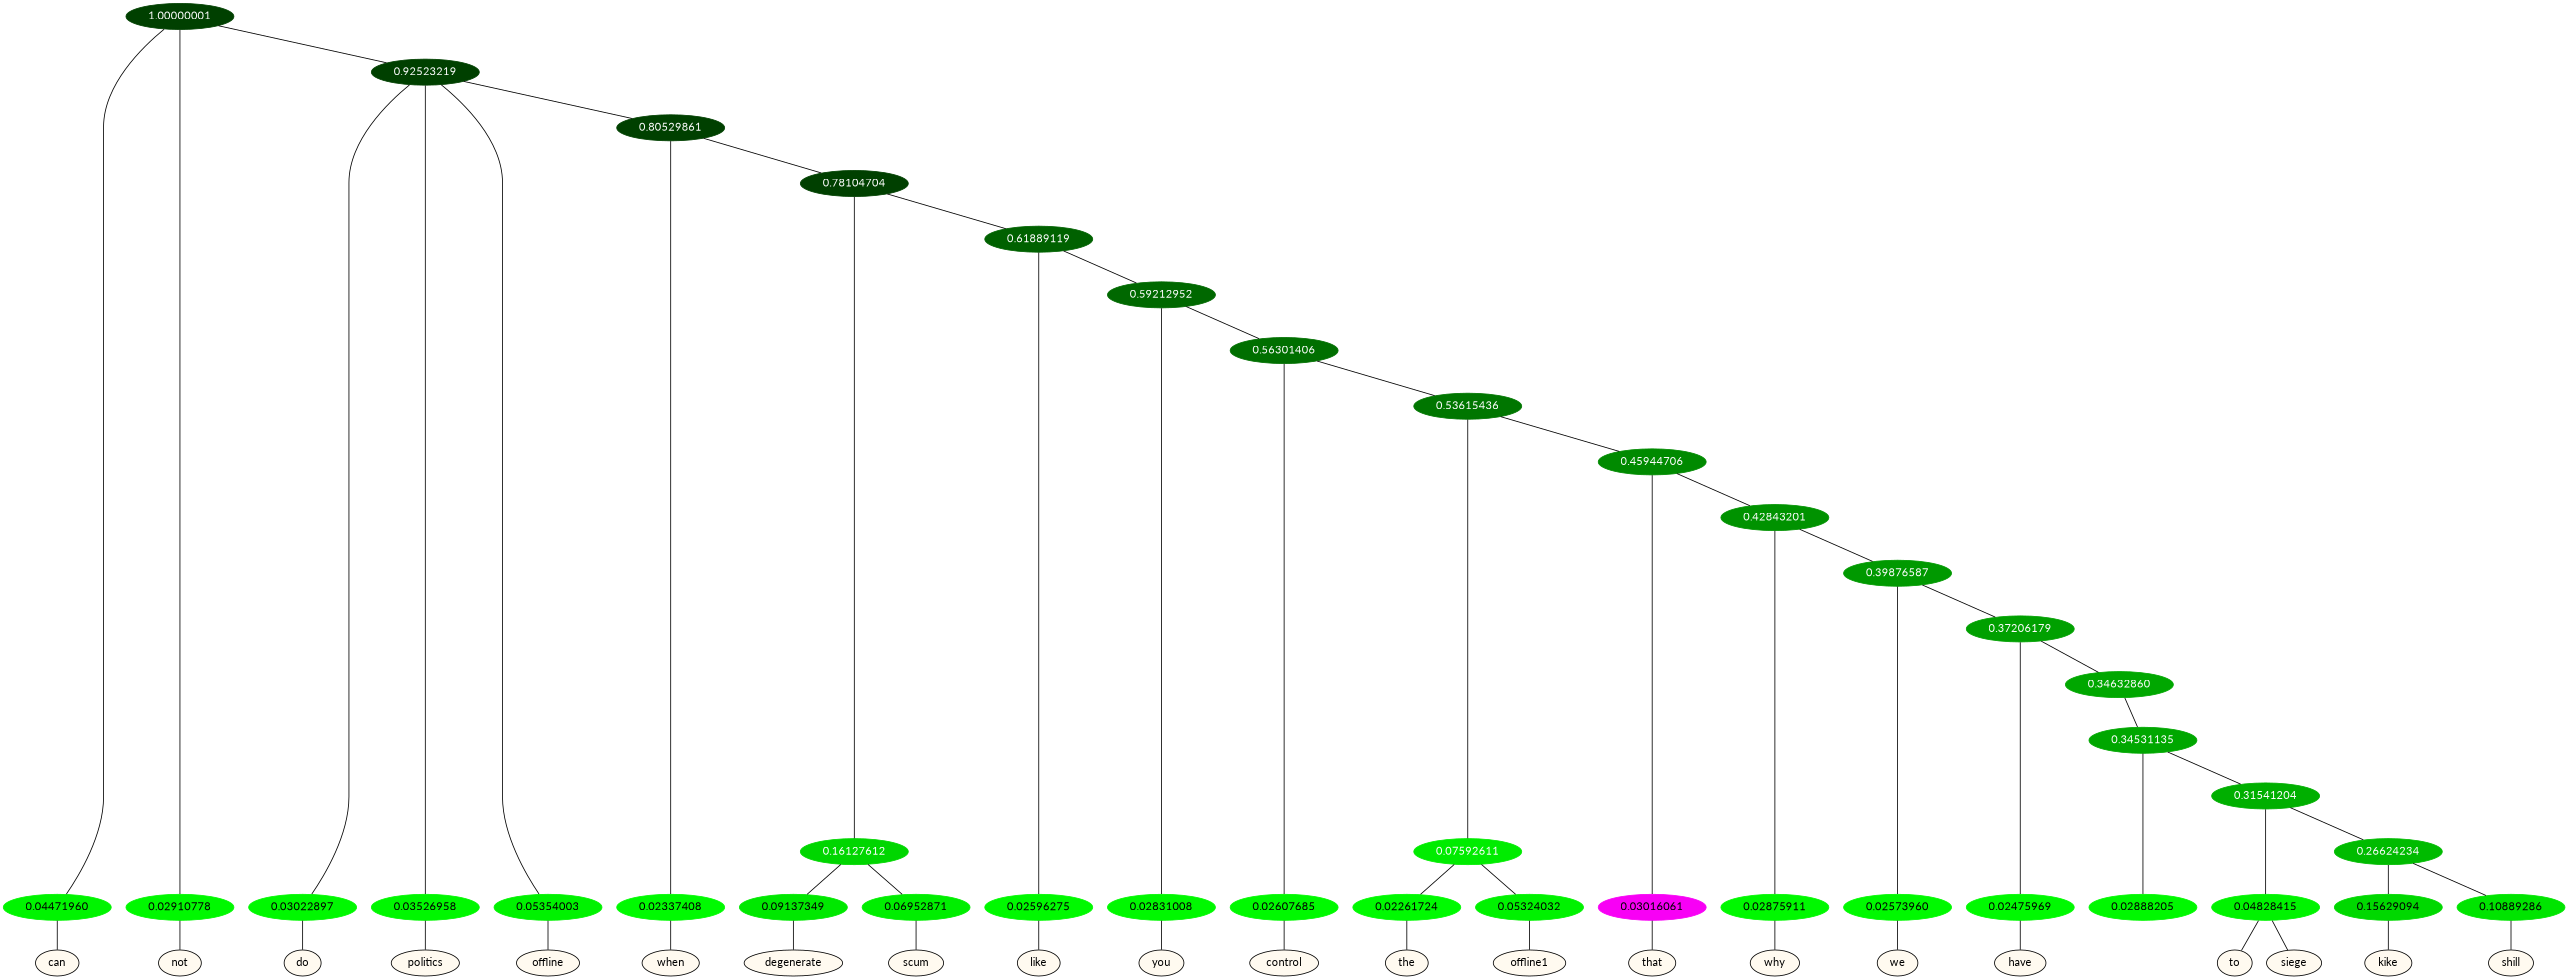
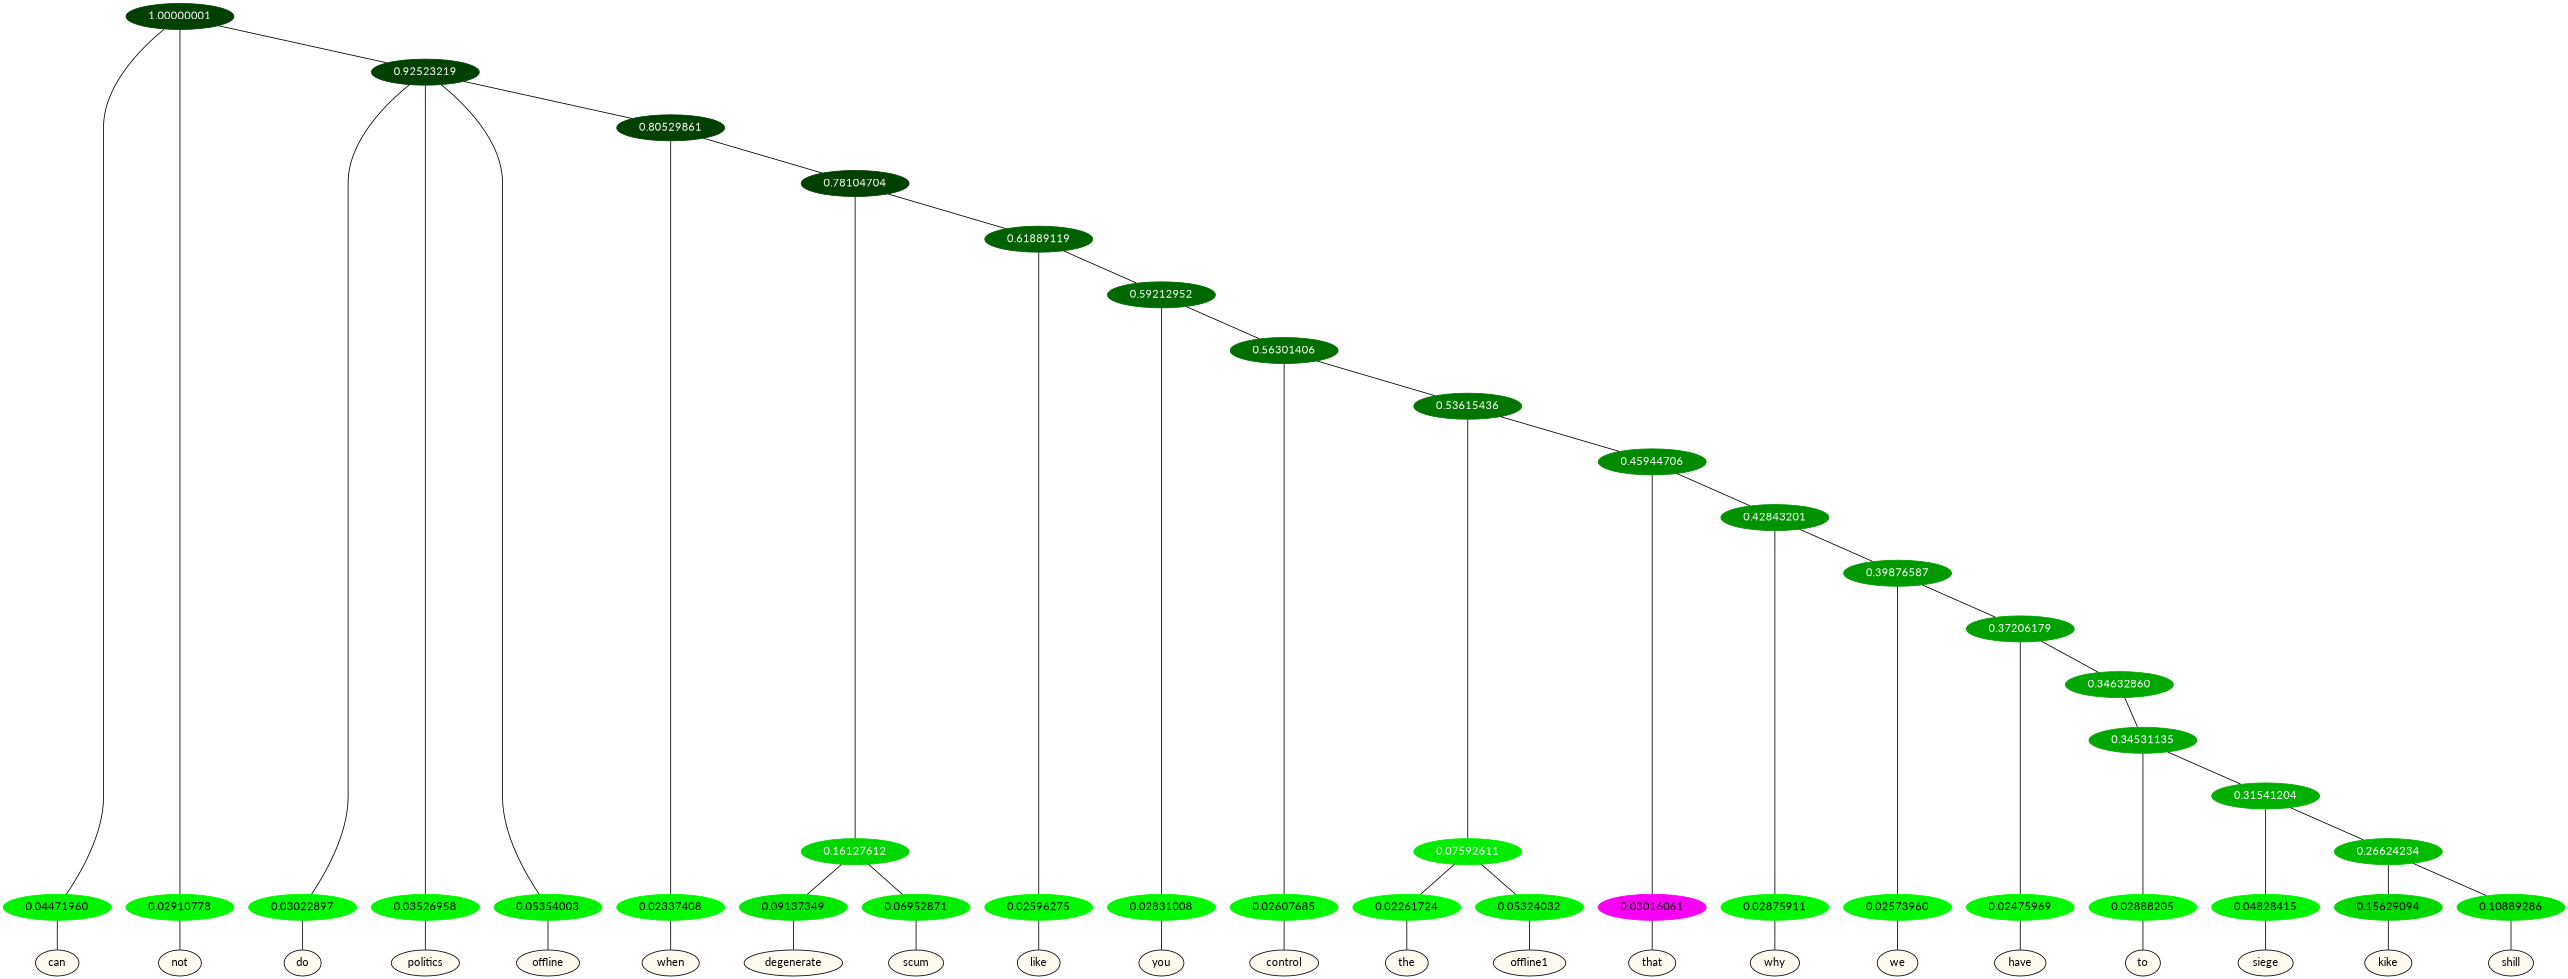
  graph {
    fontname=Lato
    node [color=black fontname=Lato format=png nodesep=0.001 ordering=out overlap_scaling=0.01 ranksep=0.001 style=filled]
    edge [fontname=Lato]
    n1 [fillcolor=floralwhite height=0.15 label=can style="filled,solid" width=0.15]
    n2 [fillcolor=floralwhite height=0.15 label=not style="filled,solid" width=0.15]
    n3 [fillcolor=floralwhite height=0.15 label=do style="filled,solid" width=0.15]
    n4 [fillcolor=floralwhite height=0.15 label=politics style="filled,solid" width=0.15]
    n5 [fillcolor=floralwhite height=0.15 label=offline style="filled,solid" width=0.15]
    n6 [fillcolor=floralwhite height=0.15 label=when style="filled,solid" width=0.15]
    n7 [fillcolor=floralwhite height=0.15 label=degenerate style="filled,solid" width=0.15]
    n8 [fillcolor=floralwhite height=0.15 label=scum style="filled,solid" width=0.15]
    n9 [fillcolor=floralwhite height=0.15 label=like style="filled,solid" width=0.15]
    n10 [fillcolor=floralwhite height=0.15 label=you style="filled,solid" width=0.15]
    n11 [fillcolor=floralwhite height=0.15 label=control style="filled,solid" width=0.15]
    n12 [fillcolor=floralwhite height=0.15 label=the style="filled,solid" width=0.15]
    n13 [fillcolor=floralwhite height=0.15 label=offline1 style="filled,solid" width=0.15]
    n14 [fillcolor=floralwhite height=0.15 label=that style="filled,solid" width=0.15]
    n15 [fillcolor=floralwhite height=0.15 label=why style="filled,solid" width=0.15]
    n16 [fillcolor=floralwhite height=0.15 label=we style="filled,solid" width=0.15]
    n17 [fillcolor=floralwhite height=0.15 label=have style="filled,solid" width=0.15]
    n18 [fillcolor=floralwhite height=0.15 label=to style="filled,solid" width=0.15]
    n19 [fillcolor=floralwhite height=0.15 label=siege style="filled,solid" width=0.15]
    n20 [fillcolor=floralwhite height=0.15 label=kike style="filled,solid" width=0.15]
    n21 [fillcolor=floralwhite height=0.15 label=shill style="filled,solid" width=0.15]
    n22 [color="0.334 1.000 0.955" fontcolor=black height=0.15 label=0.04471960 width=0.15]
    n23 [color="0.334 1.000 0.971" fontcolor=black height=0.15 label=0.02910778 width=0.15]
    n24 [color="0.334 1.000 0.970" fontcolor=black height=0.15 label=0.03022897 width=0.15]
    n25 [color="0.334 1.000 0.965" fontcolor=black height=0.15 label=0.03526958 width=0.15]
    n26 [color="0.334 1.000 0.946" fontcolor=black height=0.15 label=0.05354003 width=0.15]
    n27 [color="0.334 1.000 0.977" fontcolor=black height=0.15 label=0.02337408 width=0.15]
    n28 [color="0.334 1.000 0.909" fontcolor=black height=0.15 label=0.09137349 width=0.15]
    n29 [color="0.334 1.000 0.930" fontcolor=black height=0.15 label=0.06952871 width=0.15]
    n30 [color="0.334 1.000 0.974" fontcolor=black height=0.15 label=0.02596275 width=0.15]
    n31 [color="0.334 1.000 0.972" fontcolor=black height=0.15 label=0.02831008 width=0.15]
    n32 [color="0.334 1.000 0.974" fontcolor=black height=0.15 label=0.02607685 width=0.15]
    n33 [color="0.334 1.000 0.977" fontcolor=black height=0.15 label=0.02261724 width=0.15]
    n34 [color="0.334 1.000 0.947" fontcolor=black height=0.15 label=0.05324032 width=0.15]
    n35 [color="0.835 1.000 0.970" fontcolor=black height=0.15 label=0.03016061 width=0.15]
    n36 [color="0.334 1.000 0.971" fontcolor=black height=0.15 label=0.02875911 width=0.15]
    n37 [color="0.334 1.000 0.974" fontcolor=black height=0.15 label=0.02573960 width=0.15]
    n38 [color="0.334 1.000 0.975" fontcolor=black height=0.15 label=0.02475969 width=0.15]
    n39 [color="0.334 1.000 0.971" fontcolor=black height=0.15 label=0.02888205 width=0.15]
    n40 [color="0.334 1.000 0.952" fontcolor=black height=0.15 label=0.04828415 width=0.15]
    n41 [color="0.334 1.000 0.844" fontcolor=black height=0.15 label=0.15629094 width=0.15]
    n42 [color="0.334 1.000 0.891" fontcolor=black height=0.15 label=0.10889286 width=0.15]
    n43 [color="0.334 1.000 0.250" fontcolor=grey99 height=0.15 label=1.00000001 width=0.15]
    n44 [color="0.334 1.000 0.250" fontcolor=grey99 height=0.15 label=0.92523219 width=0.15]
    n45 [color="0.334 1.000 0.250" fontcolor=grey99 height=0.15 label=0.80529861 width=0.15]
    n46 [color="0.334 1.000 0.250" fontcolor=grey99 height=0.15 label=0.78104704 width=0.15]
    n47 [color="0.334 1.000 0.839" fontcolor=grey99 height=0.15 label=0.16127612 width=0.15]
    n48 [color="0.334 1.000 0.381" fontcolor=grey99 height=0.15 label=0.61889119 width=0.15]
    n49 [color="0.334 1.000 0.408" fontcolor=grey99 height=0.15 label=0.59212952 width=0.15]
    n50 [color="0.334 1.000 0.437" fontcolor=grey99 height=0.15 label=0.56301406 width=0.15]
    n51 [color="0.334 1.000 0.464" fontcolor=grey99 height=0.15 label=0.53615436 width=0.15]
    n52 [color="0.334 1.000 0.924" fontcolor=grey99 height=0.15 label=0.07592611 width=0.15]
    n53 [color="0.334 1.000 0.541" fontcolor=grey99 height=0.15 label=0.45944706 width=0.15]
    n54 [color="0.334 1.000 0.572" fontcolor=grey99 height=0.15 label=0.42843201 width=0.15]
    n55 [color="0.334 1.000 0.601" fontcolor=grey99 height=0.15 label=0.39876587 width=0.15]
    n56 [color="0.334 1.000 0.628" fontcolor=grey99 height=0.15 label=0.37206179 width=0.15]
    n57 [color="0.334 1.000 0.654" fontcolor=grey99 height=0.15 label=0.34632860 width=0.15]
    n58 [color="0.334 1.000 0.655" fontcolor=grey99 height=0.15 label=0.34531135 width=0.15]
    n59 [color="0.334 1.000 0.685" fontcolor=grey99 height=0.15 label=0.31541204 width=0.15]
    n60 [color="0.334 1.000 0.734" fontcolor=grey99 height=0.15 label=0.26624234 width=0.15]
    subgraph sub_1 {
      rank=same
      n1
      n2
      n3
      n4
      n5
      n6
      n7
      n8
      n9
      n10
      n11
      n12
      n13
      n14
      n15
      n16
      n17
      n18
      n19
      n20
      n21
    }
    subgraph sub_2 {
      rank=same
      n22
      n23
      n24
      n25
      n26
      n27
      n28
      n29
      n30
      n31
      n32
      n33
      n34
      n35
      n36
      n37
      n38
      n39
      n40
      n41
      n42
    }
    n22 -- n1
    n23 -- n2
    n24 -- n3
    n25 -- n4
    n26 -- n5
    n27 -- n6
    n28 -- n7
    n29 -- n8
    n30 -- n9
    n31 -- n10
    n32 -- n11
    n33 -- n12
    n34 -- n13
    n35 -- n14
    n36 -- n15
    n37 -- n16
    n38 -- n17
-   n40 -- n18
+   n39 -- n18
    n40 -- n19
    n41 -- n20
    n42 -- n21
    n43 -- n22
    n43 -- n23
    n43 -- n44
    n44 -- n24
    n44 -- n25
    n44 -- n26
    n44 -- n45
    n45 -- n27
    n45 -- n46
    n46 -- n47
    n46 -- n48
    n47 -- n28
    n47 -- n29
    n48 -- n30
    n48 -- n49
    n49 -- n31
    n49 -- n50
    n50 -- n32
    n50 -- n51
    n51 -- n52
    n51 -- n53
    n52 -- n33
    n52 -- n34
    n53 -- n35
    n53 -- n54
    n54 -- n36
    n54 -- n55
    n55 -- n37
    n55 -- n56
    n56 -- n38
    n56 -- n57
    n57 -- n58
    n58 -- n39
    n58 -- n59
    n59 -- n40
    n59 -- n60
    n60 -- n41
    n60 -- n42
  }
